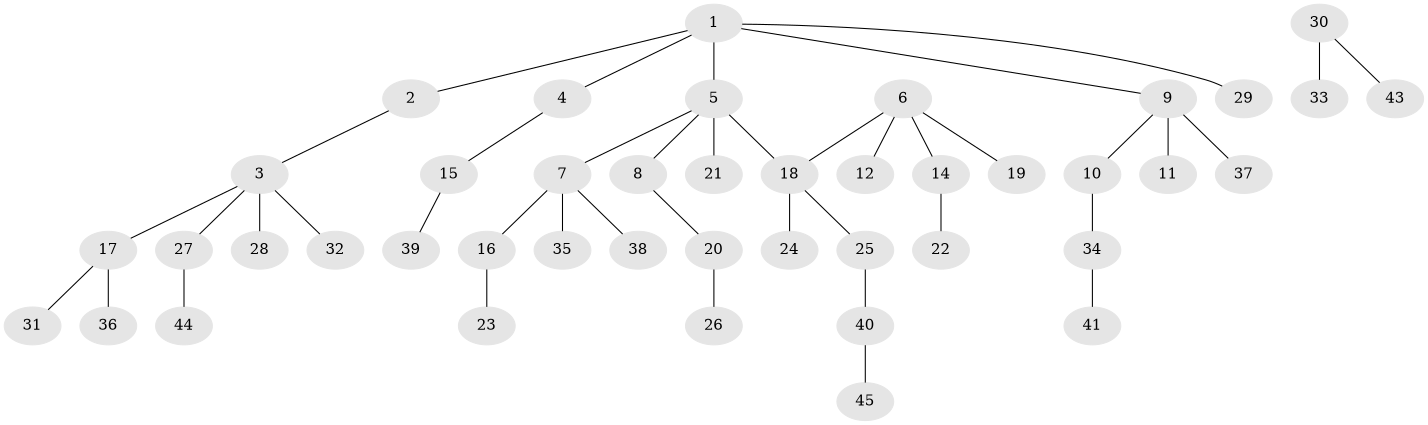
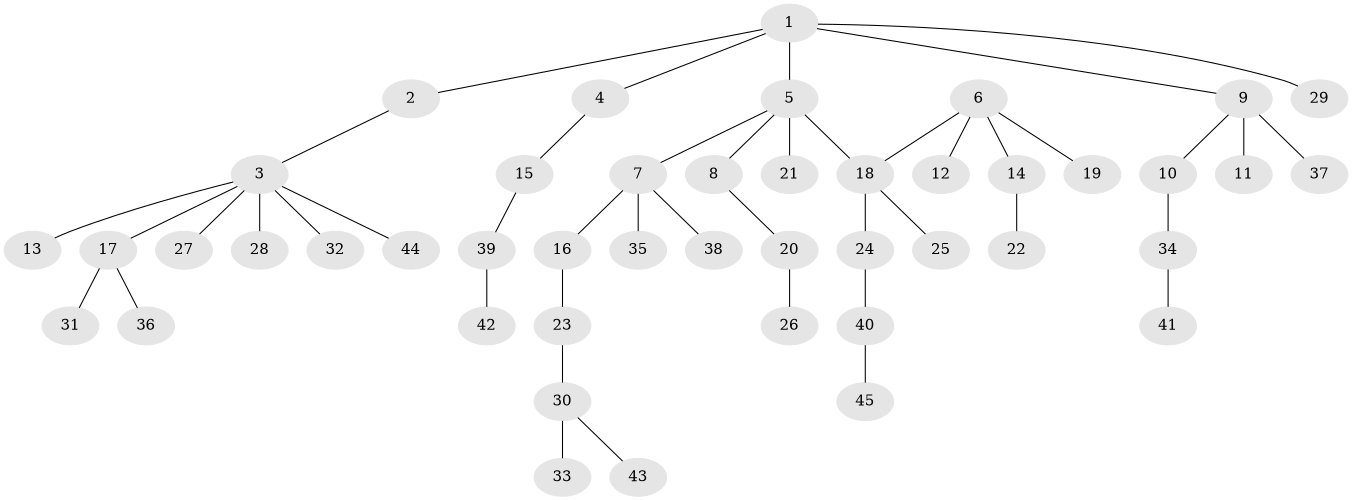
  graph {
    node [color=gray90 style=filled]
    edge [weight=1.0]
    1
    2
    4
    5
    9
    29
    3
    15
    7
    8
    21
    18
    10
    11
    37
+   13
    17
    27
    28
    32
    31
    36
    44
    39
    6
    12
    14
    19
    16
    35
    38
    20
    22
    24
    25
    23
    26
    34
    41
+   42
    30
    33
    43
    40
    45
    1 -- 2
    1 -- 4
    1 -- 5
    1 -- 9
    1 -- 29
    2 -- 3
    4 -- 15
    5 -- 7
    5 -- 8
    5 -- 21 [weight=5.0]
    5 -- 18
    9 -- 10
    9 -- 11
    9 -- 37 [weight=3.0]
+   3 -- 13
    3 -- 17
    3 -- 27
    3 -- 28
    3 -- 32
    15 -- 39
    7 -- 16
    7 -- 35 [weight=2.0]
    7 -- 38
    8 -- 20
    18 -- 24
    18 -- 25
    10 -- 34
    17 -- 31
    17 -- 36
-   27 -- 44
+   3 -- 44
+   39 -- 42
    6 -- 18
    6 -- 12
    6 -- 14
    6 -- 19
    14 -- 22 [weight=2.0]
    16 -- 23
    20 -- 26
-   25 -- 40
+   24 -- 40
+   23 -- 30
    34 -- 41
    30 -- 33 [weight=4.0]
    30 -- 43
    40 -- 45
  }
